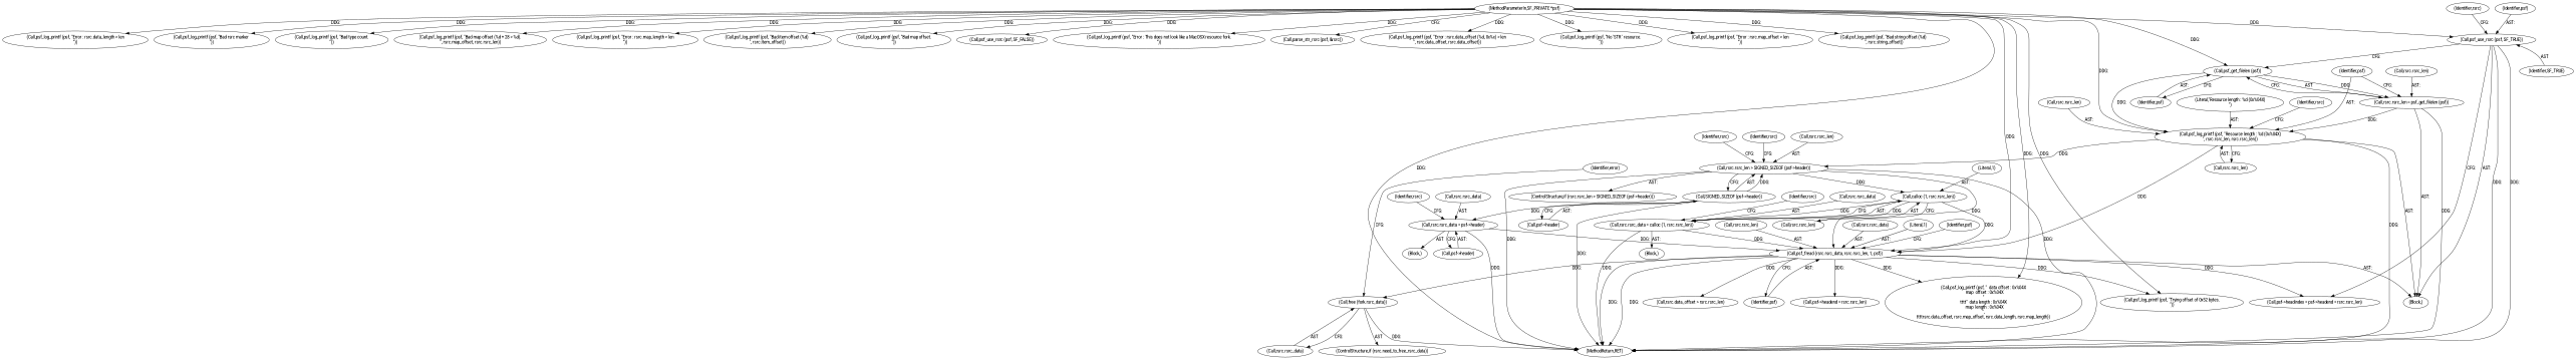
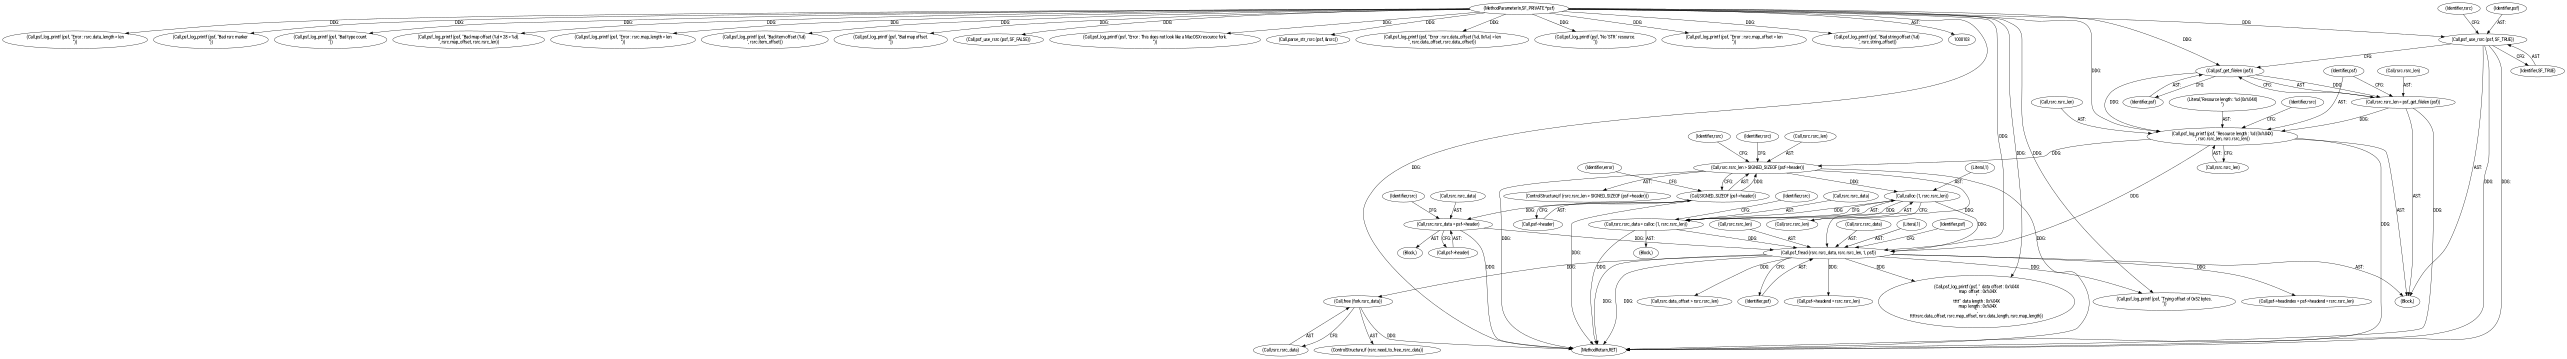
  digraph {
    fontname="Roboto Condensed"
    node [fontname="Roboto Condensed"]
    edge [fontname="Roboto Condensed"]
    n1 [label="(Call,free (fork.rsrc_data))"]
    n2 [label="(Call,rsrc.rsrc_data)"]
    n3 [label="(ControlStructure,if (rsrc.need_to_free_rsrc_data))"]
    n4 [label="(MethodReturn,RET)"]
    n5 [label="(Call,psf_fread (rsrc.rsrc_data, rsrc.rsrc_len, 1, psf))"]
    n6 [label="(Identifier,psf)"]
    n7 [label="(Block,)"]
    n8 [label="(Call,rsrc.data_offset > rsrc.rsrc_len)"]
    n9 [label="(Call,psf->headend = rsrc.rsrc_len)"]
    n10 [label="(Call,psf->headindex = psf->headend = rsrc.rsrc_len)"]
    n11 [label="(Call,psf_log_printf (psf, \"Trying offset of 0x52 bytes.\n\"))"]
    n12 [label="(Call,psf_log_printf (psf, \"  data offset : 0x%04X\n  map  offset : 0x%04X\n\"\n\t\t\t\t\"  data length : 0x%04X\n  map  length : 0x%04X\n\",\n\t\t\t\trsrc.data_offset, rsrc.map_offset, rsrc.data_length, rsrc.map_length))"]
    n13 [label="(Call,rsrc.rsrc_data = psf->header)"]
    n14 [label="(Block,)"]
    n15 [label="(Call,psf->header)"]
    n16 [label="(Call,SIGNED_SIZEOF (psf->header))"]
    n17 [label="(Call,rsrc.rsrc_len > SIGNED_SIZEOF (psf->header))"]
    n18 [label="(Call,psf->header)"]
    n19 [label="(Call,calloc (1, rsrc.rsrc_len))"]
    n20 [label="(ControlStructure,if (rsrc.rsrc_len > SIGNED_SIZEOF (psf->header)))"]
    n21 [label="(Call,rsrc.rsrc_data = calloc (1, rsrc.rsrc_len))"]
    n22 [label="(Block,)"]
    n23 [label="(Call,rsrc.rsrc_len)"]
    n24 [label="(Call,psf_log_printf (psf, \"Resource length : %d (0x%04X)\n\", rsrc.rsrc_len, rsrc.rsrc_len))"]
    n25 [label="(Call,rsrc.rsrc_len)"]
    n26 [label="(Call,psf_get_filelen (psf))"]
    n27 [label="(Call,rsrc.rsrc_len = psf_get_filelen (psf))"]
    n28 [label="(Identifier,psf)"]
    n29 [label="(Call,psf_use_rsrc (psf, SF_TRUE))"]
    n30 [label="(Identifier,SF_TRUE)"]
    n31 [label="(MethodParameterIn,SF_PRIVATE *psf)"]
    n32 [label="(Call,psf_log_printf (psf, \"Error : rsrc.data_length > len\n\"))"]
    n33 [label="(Call,psf_log_printf (psf, \"Bad rsrc marker.\n\"))"]
    n34 [label="(Call,psf_log_printf (psf, \"Bad type count.\n\"))"]
    n35 [label="(Call,psf_log_printf (psf, \"Bad map offset (%d + 28 > %d).\n\", rsrc.map_offset, rsrc.rsrc_len))"]
    n36 [label="(Call,psf_log_printf (psf, \"Error : rsrc.map_length > len\n\"))"]
    n37 [label="(Call,psf_log_printf (psf, \"Bad item offset (%d).\n\", rsrc.item_offset))"]
    n38 [label="(Call,psf_log_printf (psf, \"Bad map offset.\n\"))"]
    n39 [label="(Call,psf_use_rsrc (psf, SF_FALSE))"]
    n40 [label="(Call,psf_log_printf (psf, \"Error : This does not look like a MacOSX resource fork.\n\"))"]
    n41 [label="(Call,parse_str_rsrc (psf, &rsrc))"]
    n42 [label="(Call,psf_log_printf (psf, \"Error : rsrc.data_offset (%d, 0x%x) > len\n\", rsrc.data_offset, rsrc.data_offset))"]
    n43 [label="(Call,psf_log_printf (psf, \"No 'STR ' resource.\n\"))"]
    n44 [label="(Call,psf_log_printf (psf, \"Error : rsrc.map_offset > len\n\"))"]
    n45 [label="(Call,psf_log_printf (psf, \"Bad string offset (%d).\n\", rsrc.string_offset))"]
+   1000103
    n47 [label="(Call,rsrc.rsrc_len)"]
    n48 [label="(Call,rsrc.rsrc_data)"]
    n49 [label="(Identifier,rsrc)"]
    n50 [label="(Identifier,rsrc)"]
    n51 [label="(Identifier,psf)"]
    n52 [label="(Literal,\"Resource length : %d (0x%04X)\n\")"]
    n53 [label="(Call,rsrc.rsrc_data)"]
    n54 [label="(Identifier,rsrc)"]
    n55 [label="(Identifier,psf)"]
    n56 [label="(Call,rsrc.rsrc_len)"]
    n57 [label="(Call,rsrc.rsrc_data)"]
    n58 [label="(Identifier,rsrc)"]
    n59 [label="(Identifier,rsrc)"]
    n60 [label="(Identifier,error)"]
    n61 [label="(Call,rsrc.rsrc_len)"]
    n62 [label="(Literal,1)"]
    n63 [label="(Call,rsrc.rsrc_len)"]
    n64 [label="(Literal,1)"]
    n65 [label="(Identifier,rsrc)"]
    n66 [label="(Identifier,psf)"]
    n1 -> n2 [label="CFG: "]
    n1 -> n3 [label="AST: "]
    n1 -> n4 [label="DDG: "]
    n2 -> n1 [label="AST: "]
    n5 -> n1 [label="DDG: "]
    n5 -> n4 [label="DDG: "]
    n5 -> n4 [label="DDG: "]
    n5 -> n6 [label="CFG: "]
    n5 -> n7 [label="AST: "]
    n5 -> n8 [label="DDG: "]
    n5 -> n9 [label="DDG: "]
    n5 -> n10 [label="DDG: "]
    n5 -> n11 [label="DDG: "]
    n5 -> n12 [label="DDG: "]
    n6 -> n5 [label="AST: "]
    n13 -> n4 [label="DDG: "]
    n13 -> n5 [label="DDG: "]
    n13 -> n14 [label="AST: "]
    n13 -> n15 [label="CFG: "]
    n15 -> n13 [label="AST: "]
    n16 -> n4 [label="DDG: "]
    n16 -> n13 [label="DDG: "]
    n16 -> n17 [label="AST: "]
    n16 -> n17 [label="DDG: "]
    n16 -> n18 [label="CFG: "]
    n17 -> n4 [label="DDG: "]
    n17 -> n4 [label="DDG: "]
    n17 -> n5 [label="DDG: "]
    n17 -> n16 [label="CFG: "]
    n17 -> n19 [label="DDG: "]
    n17 -> n20 [label="AST: "]
    n18 -> n16 [label="AST: "]
    n19 -> n5 [label="DDG: "]
    n19 -> n21 [label="AST: "]
    n19 -> n21 [label="DDG: "]
    n19 -> n21 [label="DDG: "]
    n19 -> n23 [label="CFG: "]
    n21 -> n4 [label="DDG: "]
    n21 -> n5 [label="DDG: "]
    n21 -> n19 [label="CFG: "]
    n21 -> n22 [label="AST: "]
    n23 -> n19 [label="AST: "]
    n24 -> n4 [label="DDG: "]
    n24 -> n5 [label="DDG: "]
    n24 -> n7 [label="AST: "]
    n24 -> n17 [label="DDG: "]
    n24 -> n25 [label="CFG: "]
    n25 -> n24 [label="AST: "]
    n26 -> n24 [label="DDG: "]
    n26 -> n27 [label="AST: "]
    n26 -> n27 [label="DDG: "]
    n26 -> n28 [label="CFG: "]
    n27 -> n4 [label="DDG: "]
    n27 -> n7 [label="AST: "]
    n27 -> n24 [label="DDG: "]
    n27 -> n26 [label="CFG: "]
    n28 -> n26 [label="AST: "]
    n29 -> n4 [label="DDG: "]
    n29 -> n4 [label="DDG: "]
    n29 -> n7 [label="AST: "]
    n29 -> n26 [label="CFG: "]
-   n29 -> n10 [label="CFG: "]
+   n29 -> n30 [label="CFG: "]
    n30 -> n29 [label="AST: "]
    n31 -> n4 [label="DDG: "]
    n31 -> n5 [label="DDG: "]
    n31 -> n11 [label="DDG: "]
    n31 -> n12 [label="DDG: "]
    n31 -> n24 [label="DDG: "]
    n31 -> n26 [label="DDG: "]
    n31 -> n29 [label="DDG: "]
    n31 -> n32 [label="DDG: "]
    n31 -> n33 [label="DDG: "]
    n31 -> n34 [label="DDG: "]
    n31 -> n35 [label="DDG: "]
    n31 -> n36 [label="DDG: "]
    n31 -> n37 [label="DDG: "]
    n31 -> n38 [label="DDG: "]
    n31 -> n39 [label="DDG: "]
    n31 -> n40 [label="DDG: "]
-   n31 -> n41 [label="CFG: "]
+   n31 -> n41 [label="DDG: "]
    n31 -> n42 [label="DDG: "]
    n31 -> n43 [label="DDG: "]
    n31 -> n44 [label="DDG: "]
    n31 -> n45 [label="DDG: "]
+   n31 -> 1000103 [label="AST: "]
    n47 -> n5 [label="AST: "]
    n48 -> n21 [label="AST: "]
    n49 -> n13 [label="CFG: "]
    n50 -> n21 [label="CFG: "]
    n51 -> n29 [label="AST: "]
    n52 -> n24 [label="AST: "]
    n53 -> n13 [label="AST: "]
    n54 -> n24 [label="CFG: "]
    n55 -> n24 [label="AST: "]
    n55 -> n27 [label="CFG: "]
    n56 -> n24 [label="AST: "]
    n57 -> n5 [label="AST: "]
    n58 -> n29 [label="CFG: "]
    n59 -> n17 [label="CFG: "]
-   n60 -> n1 [label="CFG: "]
+   n60 -> n16 [label="CFG: "]
    n61 -> n17 [label="AST: "]
    n62 -> n5 [label="AST: "]
    n63 -> n27 [label="AST: "]
    n64 -> n19 [label="AST: "]
    n65 -> n17 [label="CFG: "]
    n66 -> n5 [label="CFG: "]
  }
